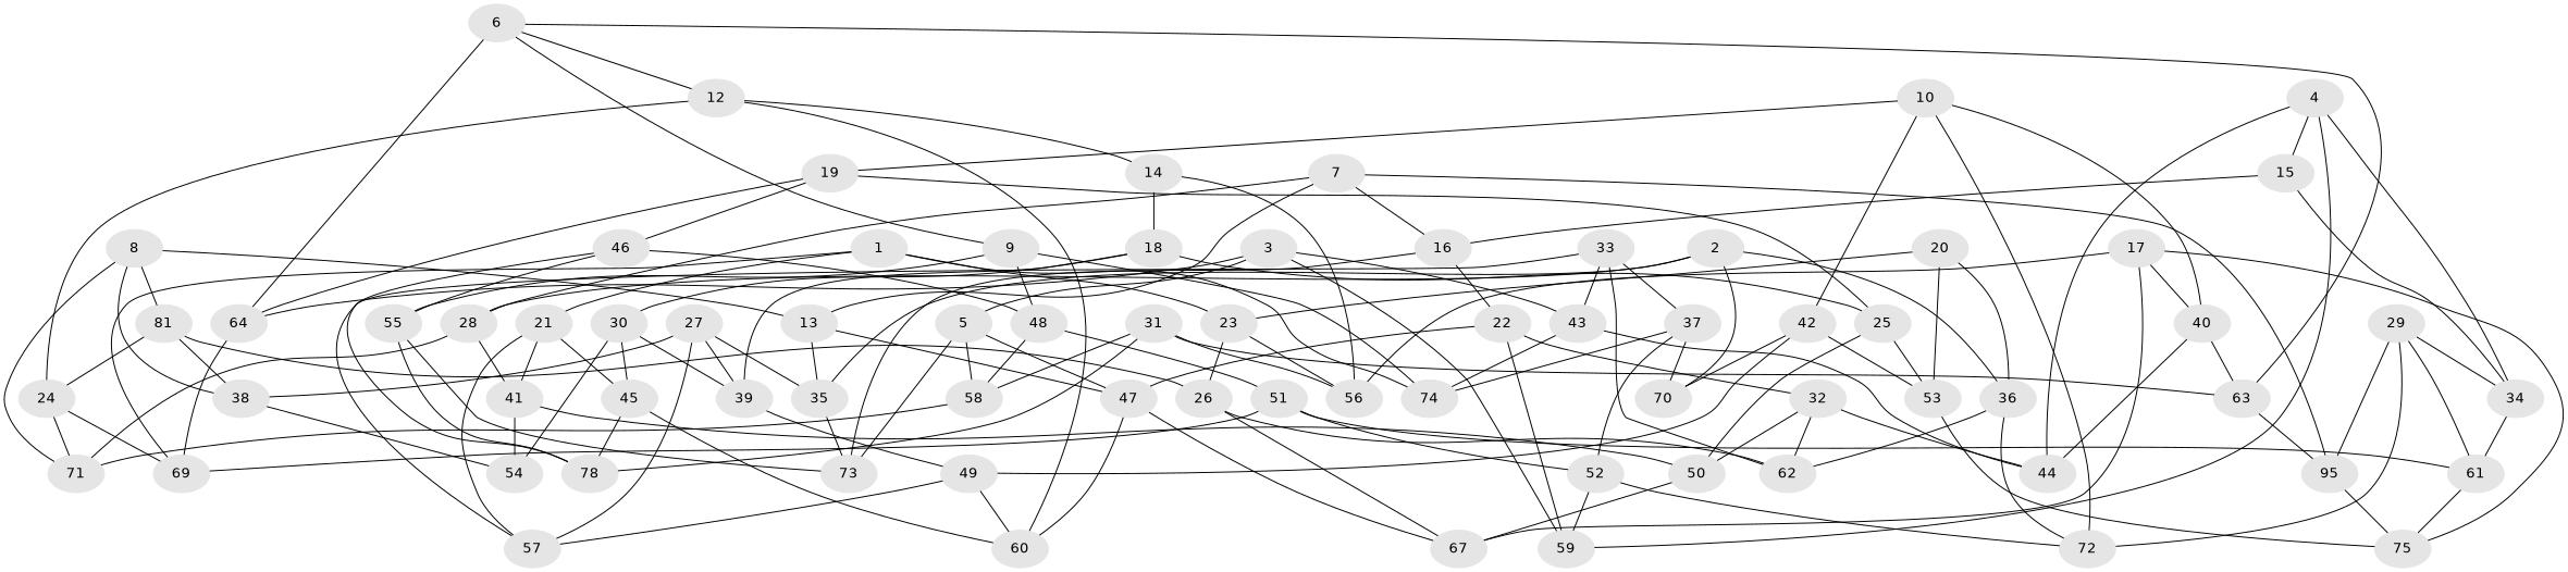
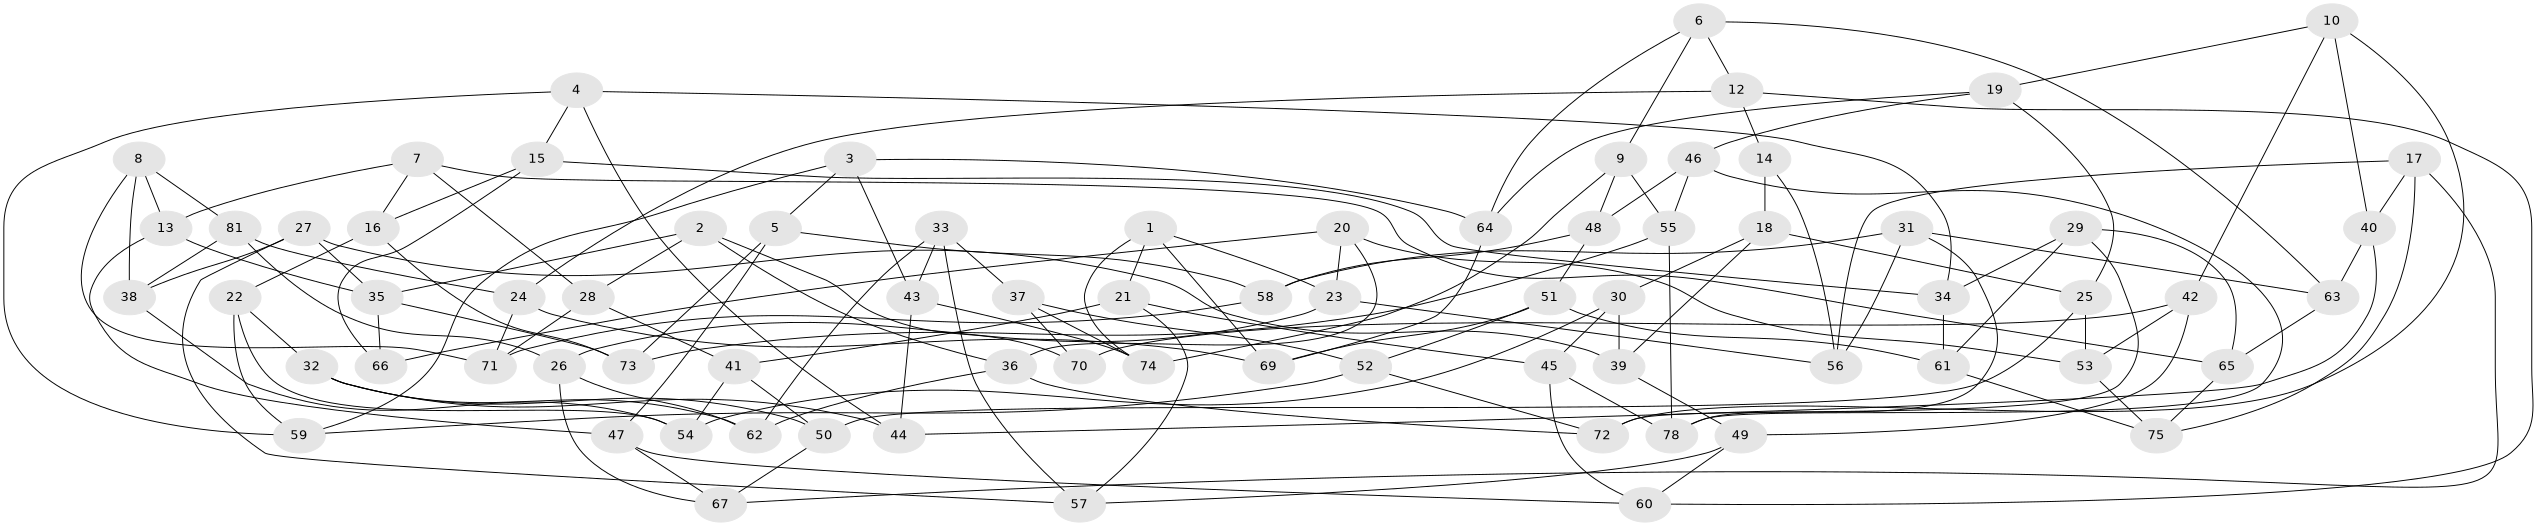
  graph {
    fontname="DejaVu Sans"
    node [color=gray90 fontname="DejaVu Sans" style=filled]
    edge [fontname="DejaVu Sans"]
    1
    21
    23
    69
    74
    41
    45
    57
    26
    56
    2
    28
    35
    36
    70
    71
    73
+   66
    72
    62
    3
    5
    43
    59
    64
    47
    58
    44
    4
    15
    34
    16
    61
    60
    67
    6
    9
    12
    63
    48
    55
    24
    14
-   65 [label=95]
+   65
    7
    13
    22
    75
    8
    n50 [label=81]
    38
    54
    51
    n54 [label=78]
    10
    19
    40
    42
    25
    46
    53
    49
    18
    30
    39
    32
    17
    50
    20
    27
    29
    31
    33
    37
    52
    1 -- 21
    1 -- 23
    1 -- 69
    1 -- 74
    21 -- 41
    21 -- 45
    21 -- 57
    23 -- 26
    23 -- 56
    41 -- 54
    41 -- 50
    45 -- 60
    45 -- n54
    26 -- 62
    26 -- 67
    2 -- 28
    2 -- 35
    2 -- 36
    2 -- 70
    28 -- 41
    28 -- 71
    35 -- 73
+   35 -- 66
    36 -- 72
    36 -- 62
    3 -- 5
    3 -- 43
    3 -- 59
    3 -- 64
    5 -- 73
    5 -- 47
    5 -- 58
    43 -- 74
    43 -- 44
    64 -- 69
    47 -- 60
    47 -- 67
    58 -- 71
    4 -- 59
    4 -- 44
    4 -- 15
    4 -- 34
+   15 -- 66
    15 -- 34
    15 -- 16
    34 -- 61
    16 -- 73
    16 -- 22
    61 -- 75
    6 -- 64
    6 -- 9
    6 -- 12
    6 -- 63
    9 -- 74
    9 -- 48
    9 -- 55
    12 -- 60
    12 -- 24
    12 -- 14
    63 -- 65
    48 -- 58
    48 -- 51
    55 -- 73
    55 -- n54
    24 -- 69
    24 -- 71
    14 -- 56
    14 -- 18
    65 -- 75
    7 -- 28
    7 -- 16
    7 -- 65
    7 -- 13
    13 -- 35
    13 -- 47
    22 -- 59
-   22 -- 47
+   22 -- 54
    22 -- 32
    8 -- 71
    8 -- 13
    8 -- n50
    8 -- 38
    n50 -- 26
    n50 -- 24
    n50 -- 38
    38 -- 54
    51 -- 69
    51 -- 61
    51 -- 52
    10 -- 72
    10 -- 19
    10 -- 40
    10 -- 42
    19 -- 64
    19 -- 25
    19 -- 46
    40 -- 44
    40 -- 63
    42 -- 70
    42 -- 53
    42 -- 49
    25 -- 53
    25 -- 50
    46 -- 48
    46 -- 55
    46 -- n54
    53 -- 75
    49 -- 57
    49 -- 60
    18 -- 25
    18 -- 30
    18 -- 39
    30 -- 45
    30 -- 54
    30 -- 39
    39 -- 49
    32 -- 62
    32 -- 44
    32 -- 50
    17 -- 56
    17 -- 67
    17 -- 75
    17 -- 40
    50 -- 67
    20 -- 23
    20 -- 36
+   20 -- 66
    20 -- 53
    27 -- 57
    27 -- 35
    27 -- 38
    27 -- 39
    29 -- 72
    29 -- 34
    29 -- 61
    29 -- 65
    31 -- 56
    31 -- 58
    31 -- 63
    31 -- n54
    33 -- 57
    33 -- 62
    33 -- 43
    33 -- 37
    37 -- 74
    37 -- 70
    37 -- 52
    52 -- 72
    52 -- 59
  }
